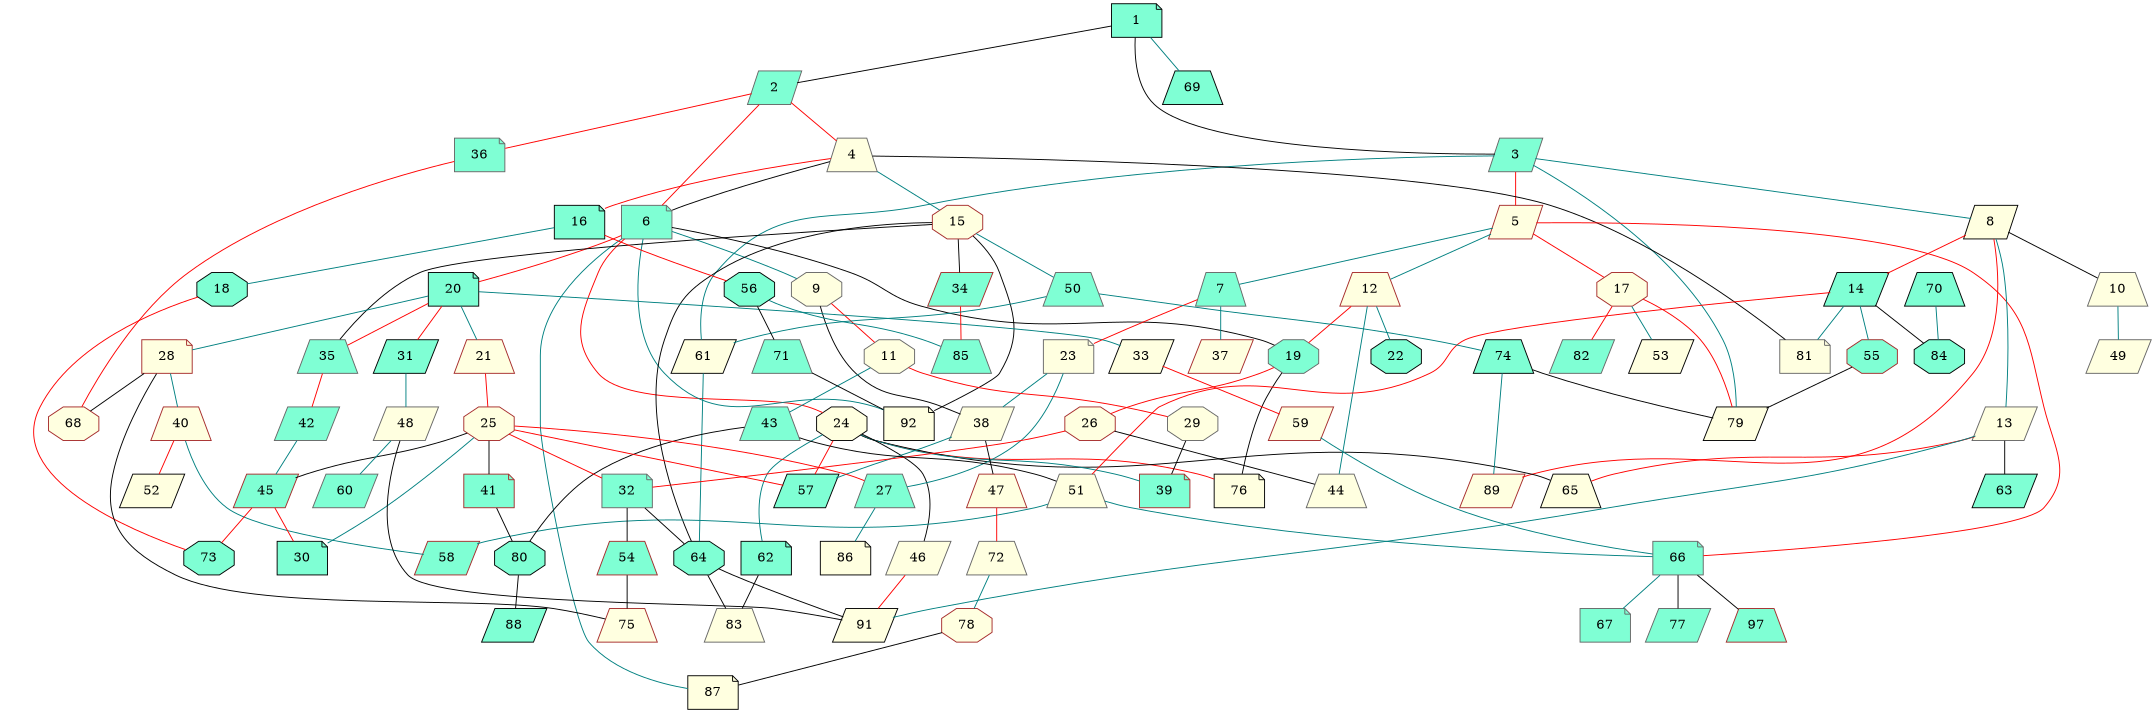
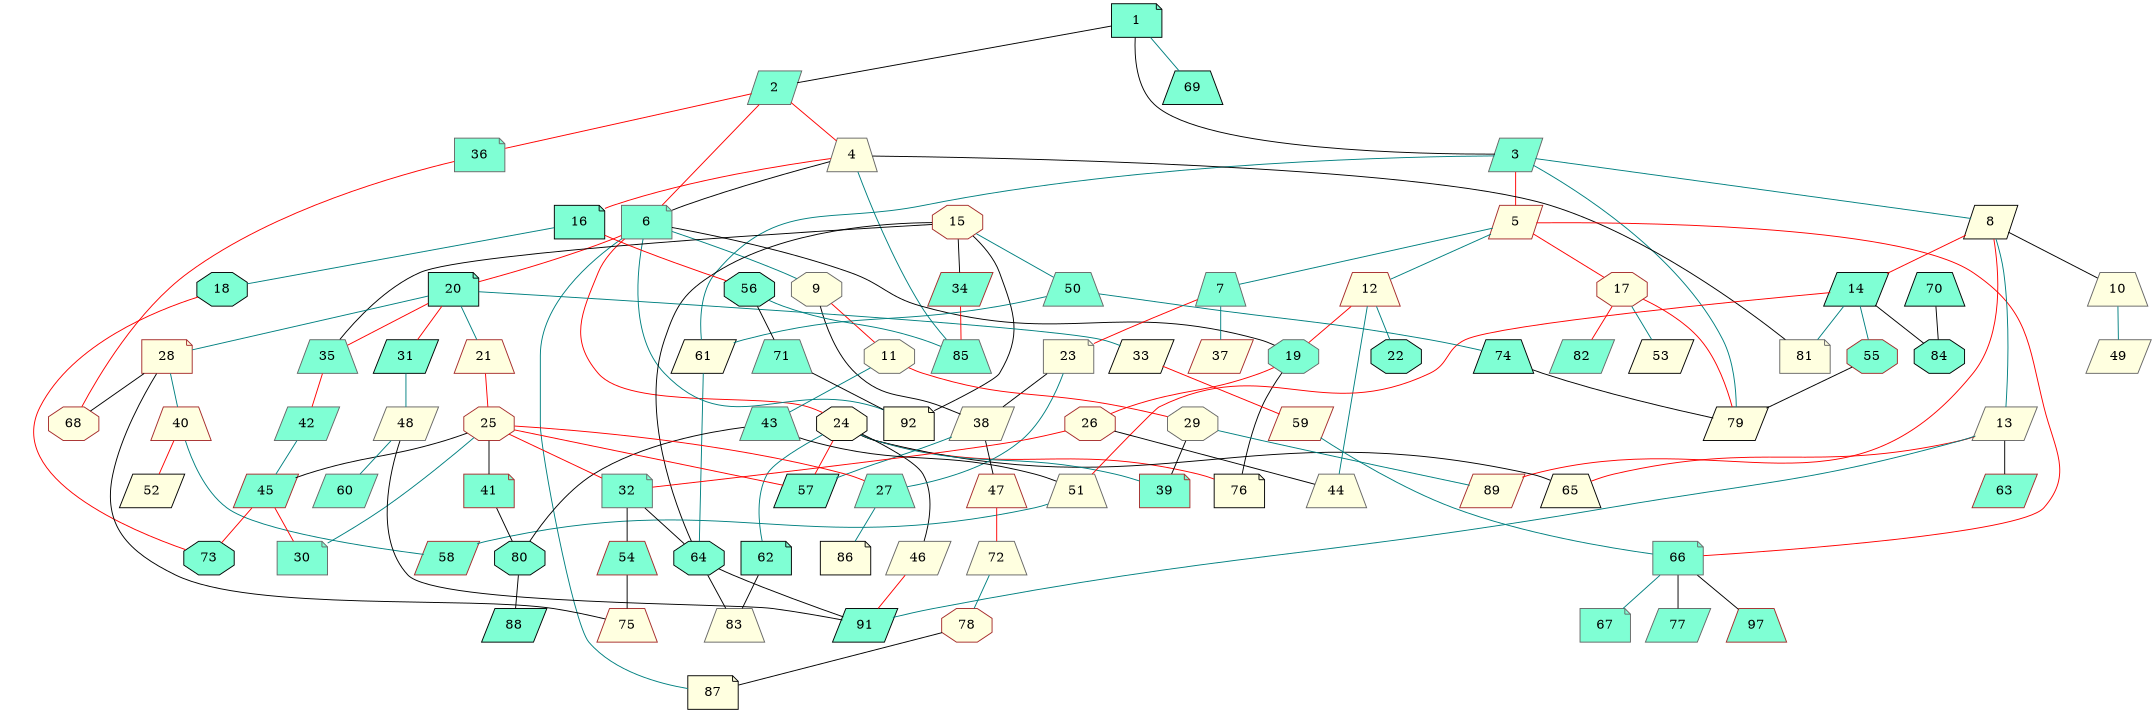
  graph {
    node [color=gray40 fillcolor=aquamarine shape=parallelogram style=filled]
    edge [color=teal]
    1 [color=black shape=note]
    2
    3
    69 [color=black shape=trapezium]
    4 [fillcolor=lightyellow shape=trapezium]
    6 [shape=note]
    36 [shape=note]
    5 [color=brown fillcolor=lightyellow]
    8 [color=black fillcolor=lightyellow]
    61 [color=black fillcolor=lightyellow]
    79 [color=black fillcolor=lightyellow]
    15 [color=brown fillcolor=lightyellow shape=octagon]
    16 [color=black shape=note]
    81 [fillcolor=lightyellow shape=note]
    9 [fillcolor=lightyellow shape=octagon]
    19 [shape=octagon]
    20 [color=black shape=note]
    24 [color=black fillcolor=lightyellow shape=octagon]
    87 [color=black fillcolor=lightyellow shape=note]
    92 [color=black fillcolor=lightyellow shape=note]
    68 [color=brown fillcolor=lightyellow shape=octagon]
    7 [shape=trapezium]
    12 [color=brown fillcolor=lightyellow shape=trapezium]
    17 [color=brown fillcolor=lightyellow shape=octagon]
    66 [shape=note]
    10 [fillcolor=lightyellow shape=trapezium]
    13 [fillcolor=lightyellow]
    14 [color=black]
    89 [color=brown fillcolor=lightyellow]
    64 [color=black shape=octagon]
    34 [color=brown]
    35 [shape=trapezium]
    50 [shape=trapezium]
    18 [color=black shape=octagon]
    56 [color=black shape=octagon]
    23 [fillcolor=lightyellow shape=note]
    37 [color=brown fillcolor=lightyellow]
    22 [color=black shape=octagon]
    44 [fillcolor=lightyellow shape=trapezium]
    53 [color=black fillcolor=lightyellow]
    82
    67 [shape=note]
    77
    n44 [color=brown label=97 shape=trapezium]
    11 [fillcolor=lightyellow shape=octagon]
    38 [fillcolor=lightyellow]
    26 [color=brown fillcolor=lightyellow shape=octagon]
    76 [color=black fillcolor=lightyellow shape=note]
    21 [color=brown fillcolor=lightyellow shape=trapezium]
    28 [color=brown fillcolor=lightyellow shape=note]
    31 [color=black]
    33 [color=black fillcolor=lightyellow]
    65 [color=black fillcolor=lightyellow shape=trapezium]
    39 [color=brown shape=note]
    46 [fillcolor=lightyellow]
    57 [color=black]
    62 [color=black shape=note]
    27 [shape=trapezium]
    49 [fillcolor=lightyellow]
-   63 [color=black]
-   91 [color=black fillcolor=lightyellow]
+   63 [color=brown]
+   91 [color=black]
    51 [fillcolor=lightyellow shape=trapezium]
    55 [color=brown shape=octagon]
    84 [color=black shape=octagon]
    29 [fillcolor=lightyellow shape=octagon]
    43 [shape=trapezium]
    47 [color=brown fillcolor=lightyellow shape=trapezium]
    80 [color=black shape=octagon]
    58 [color=brown]
    85 [shape=trapezium]
    42
    74 [color=black shape=trapezium]
    83 [fillcolor=lightyellow shape=trapezium]
    73 [color=black shape=octagon]
    71 [shape=trapezium]
    70 [color=black shape=trapezium]
    32 [shape=note]
    25 [color=brown fillcolor=lightyellow shape=octagon]
    40 [color=brown fillcolor=lightyellow shape=trapezium]
    75 [color=brown fillcolor=lightyellow shape=trapezium]
    48 [fillcolor=lightyellow]
    59 [color=brown fillcolor=lightyellow]
-   30 [color=black shape=note]
+   30 [shape=note]
    41 [color=brown shape=note]
    45 [color=brown]
    86 [color=black fillcolor=lightyellow shape=note]
    54 [color=brown shape=trapezium]
    52 [color=black fillcolor=lightyellow]
    60
    72 [fillcolor=lightyellow shape=trapezium]
    88 [color=black]
    78 [color=brown fillcolor=lightyellow shape=octagon]
    1 -- 2 [color=black]
    1 -- 3 [color=black]
    1 -- 69
    2 -- 4 [color=red]
    2 -- 6 [color=red]
    2 -- 36 [color=red]
    3 -- 5 [color=red]
    3 -- 8
    3 -- 61
    3 -- 79
    4 -- 6 [color=black]
-   4 -- 15
+   4 -- 85
    4 -- 16 [color=red]
    4 -- 81 [color=black]
    6 -- 9
    6 -- 19 [color=black]
    6 -- 20 [color=red]
    6 -- 24 [color=red]
    6 -- 87
    6 -- 92
    36 -- 68 [color=red]
    5 -- 7
    5 -- 12
    5 -- 17 [color=red]
    5 -- 66 [color=red]
    8 -- 10 [color=black]
    8 -- 13
    8 -- 14 [color=red]
    8 -- 89 [color=red]
    61 -- 64
    15 -- 92 [color=black]
    15 -- 64 [color=black]
    15 -- 34 [color=black]
    15 -- 35 [color=black]
    15 -- 50
    16 -- 18
    16 -- 56 [color=red]
    9 -- 11 [color=red]
    9 -- 38 [color=black]
    19 -- 26 [color=red]
    19 -- 76 [color=black]
    20 -- 35 [color=red]
    20 -- 21
    20 -- 28
    20 -- 31 [color=red]
    20 -- 33
    24 -- 76 [color=red]
    24 -- 65 [color=black]
    24 -- 39
    24 -- 46 [color=black]
    24 -- 57 [color=red]
    24 -- 62
    7 -- 23 [color=red]
    7 -- 37
    12 -- 19 [color=red]
    12 -- 22
    12 -- 44
    17 -- 79 [color=red]
    17 -- 53
    17 -- 82 [color=red]
    66 -- 67
    66 -- 77 [color=black]
    66 -- n44 [color=black]
    10 -- 49
    13 -- 65 [color=red]
    13 -- 63 [color=black]
    13 -- 91
    14 -- 81
    14 -- 51 [color=red]
    14 -- 55
    14 -- 84 [color=black]
    64 -- 91 [color=black]
    64 -- 83 [color=black]
    34 -- 85 [color=red]
    35 -- 42 [color=red]
    50 -- 61
    50 -- 74
    18 -- 73 [color=red]
    56 -- 85
    56 -- 71 [color=black]
-   23 -- 38
+   23 -- 38 [color=black]
    23 -- 27
    11 -- 29 [color=red]
    11 -- 43
    38 -- 57
    38 -- 47 [color=black]
    26 -- 44 [color=black]
    26 -- 32 [color=red]
    21 -- 25 [color=red]
    28 -- 68 [color=black]
    28 -- 40
    28 -- 75 [color=black]
    31 -- 48
    33 -- 59 [color=red]
    46 -- 91 [color=red]
    62 -- 83 [color=black]
    27 -- 86
-   51 -- 66
    51 -- 58
    55 -- 79 [color=black]
    29 -- 39 [color=black]
    43 -- 51 [color=black]
    43 -- 80 [color=black]
    47 -- 72 [color=red]
    80 -- 88 [color=black]
    42 -- 45
    74 -- 79 [color=black]
-   74 -- 89
+   29 -- 89
    71 -- 92 [color=black]
-   70 -- 84
+   70 -- 84 [color=black]
    32 -- 64 [color=black]
    32 -- 54 [color=black]
    25 -- 57 [color=red]
    25 -- 27 [color=red]
    25 -- 32 [color=red]
    25 -- 30
    25 -- 41 [color=black]
    25 -- 45 [color=black]
    40 -- 58
    40 -- 52 [color=red]
    48 -- 91 [color=black]
    48 -- 60
    59 -- 66
    41 -- 80 [color=black]
    45 -- 73 [color=red]
    45 -- 30 [color=red]
    54 -- 75 [color=black]
    72 -- 78
    78 -- 87 [color=black]
  }
